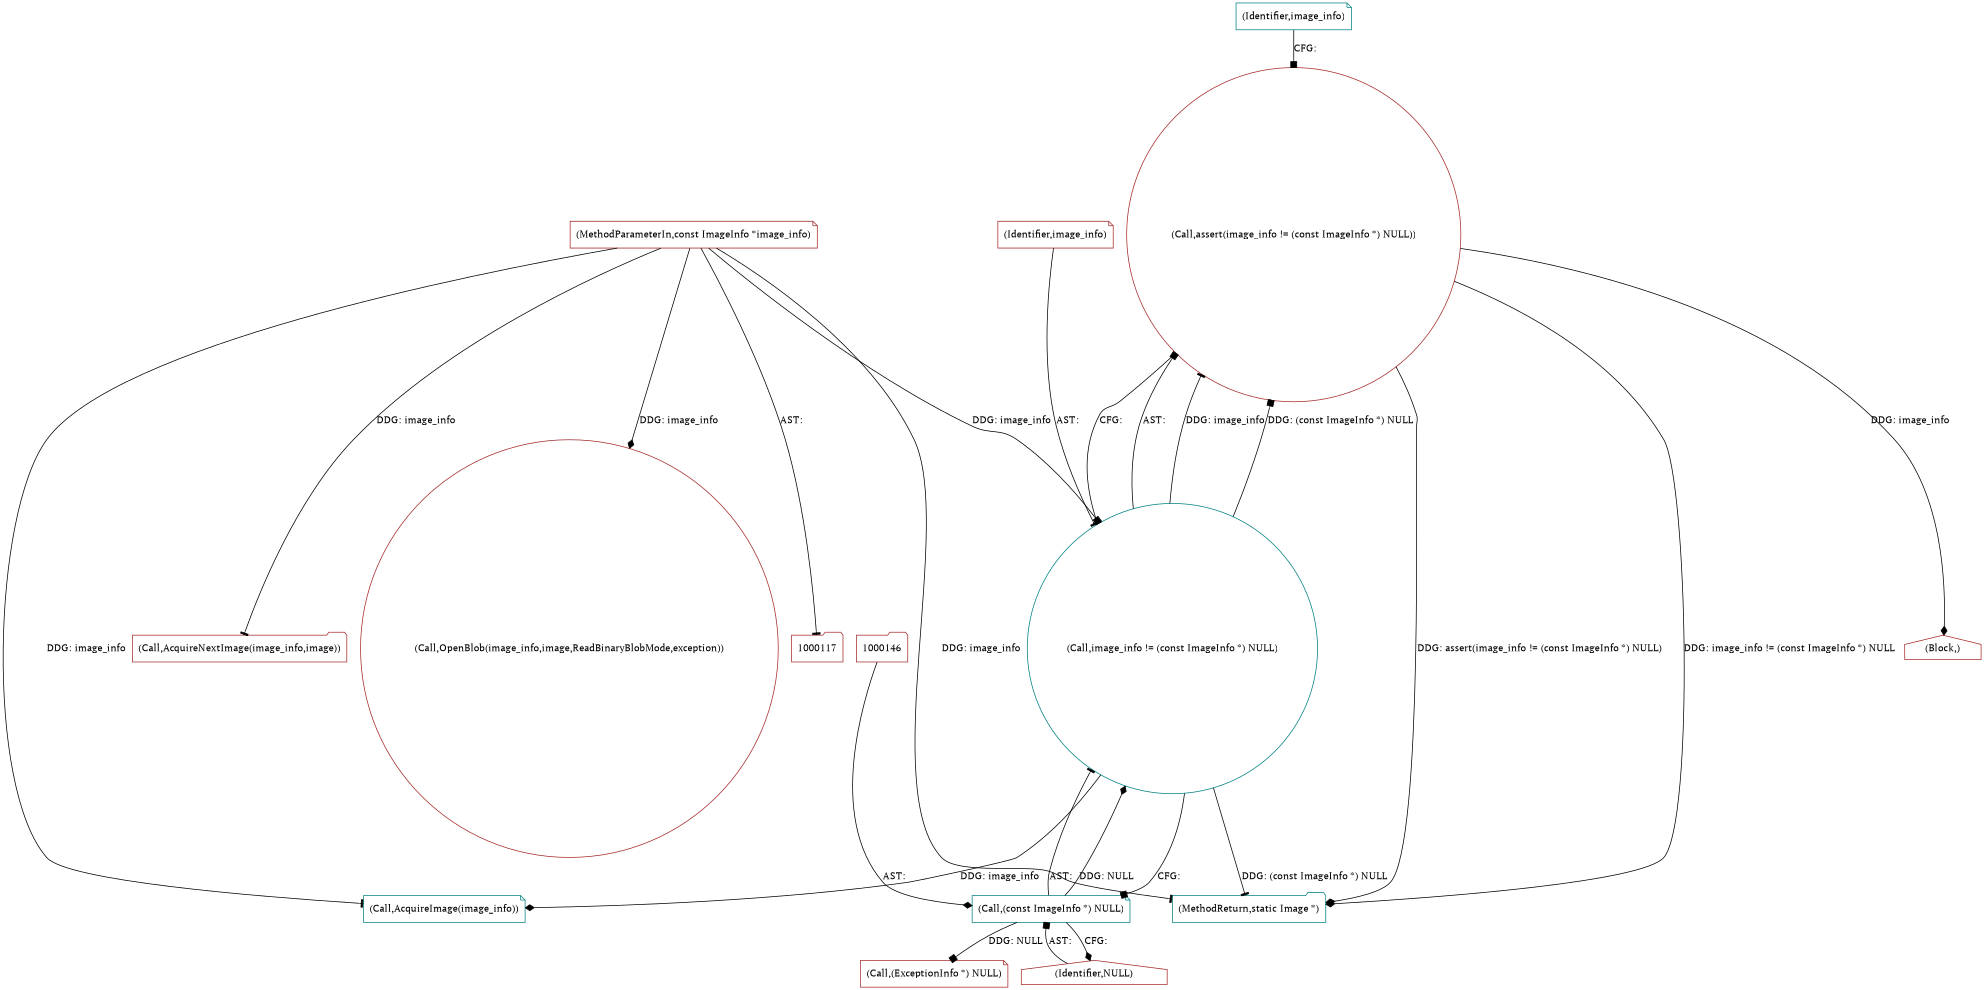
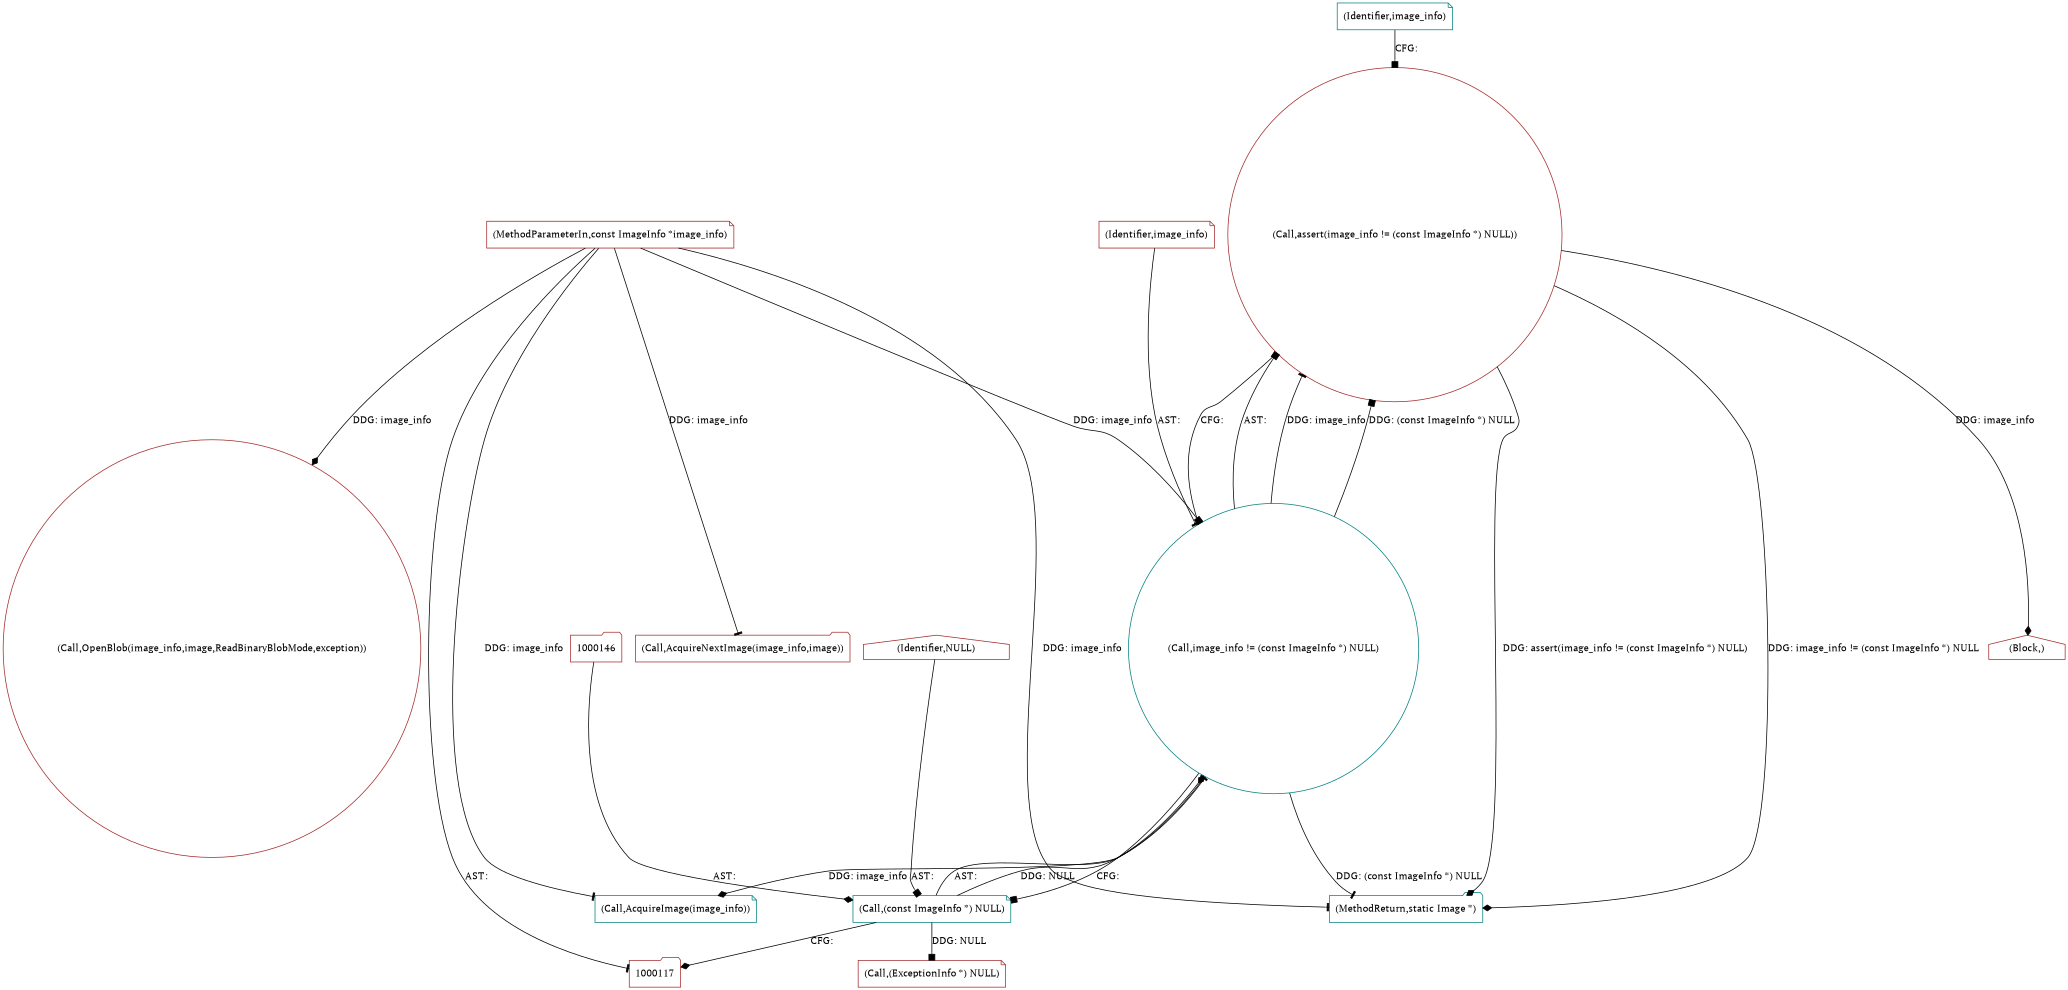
  digraph {
    fontname="PT Serif"
    node [color=brown fontname="PT Serif" shape=note]
    edge [arrowhead=tee fontname="PT Serif"]
    n1 [label="(Call,assert(image_info != (const ImageInfo *) NULL))" shape=circle]
    n2 [color=teal label="(Call,image_info != (const ImageInfo *) NULL)" shape=circle]
    n3 [color=teal label="(MethodReturn,static Image *)" shape=folder]
    n4 [label="(Block,)" shape=house]
    n5 [color=teal label="(Call,(const ImageInfo *) NULL)"]
    n6 [color=teal label="(Call,AcquireImage(image_info))"]
    n7 [label="(Call,(ExceptionInfo *) NULL)"]
    n8 [label="(Identifier,NULL)" shape=house]
    n9 [label="(MethodParameterIn,const ImageInfo *image_info)"]
    n10 [label="(Call,AcquireNextImage(image_info,image))" shape=folder]
    n11 [label="(Call,OpenBlob(image_info,image,ReadBinaryBlobMode,exception))" shape=circle]
    1000117 [shape=folder]
    n13 [color=teal label="(Identifier,image_info)"]
    n14 [label="(Identifier,image_info)"]
    1000146 [shape=folder]
    n1 -> n2 [label="CFG: "]
    n1 -> n3 [arrowhead=diamond label="DDG: assert(image_info != (const ImageInfo *) NULL)"]
    n1 -> n3 [arrowhead=diamond label="DDG: image_info != (const ImageInfo *) NULL"]
    n1 -> n4 [arrowhead=diamond label="DDG: image_info"]
    n2 -> n1 [arrowhead=box label="AST: "]
    n2 -> n1 [label="DDG: image_info"]
    n2 -> n1 [arrowhead=box label="DDG: (const ImageInfo *) NULL"]
    n2 -> n3 [label="DDG: (const ImageInfo *) NULL"]
    n2 -> n5 [arrowhead=box label="CFG: "]
    n2 -> n6 [arrowhead=diamond label="DDG: image_info"]
    n5 -> n2 [label="AST: "]
    n5 -> n2 [arrowhead=diamond label="DDG: NULL"]
    n5 -> n7 [arrowhead=box label="DDG: NULL"]
-   n5 -> n8 [arrowhead=diamond label="CFG: "]
+   n5 -> 1000117 [arrowhead=diamond label="CFG: "]
    n8 -> n5 [arrowhead=box label="AST: "]
    n9 -> n2 [arrowhead=box label="DDG: image_info"]
    n9 -> n3 [label="DDG: image_info"]
    n9 -> n6 [label="DDG: image_info"]
    n9 -> n10 [label="DDG: image_info"]
    n9 -> n11 [arrowhead=diamond label="DDG: image_info"]
    n9 -> 1000117 [label="AST: "]
    n13 -> n1 [arrowhead=box label="CFG: "]
    n14 -> n2 [label="AST: "]
    1000146 -> n5 [arrowhead=diamond label="AST: "]
  }
